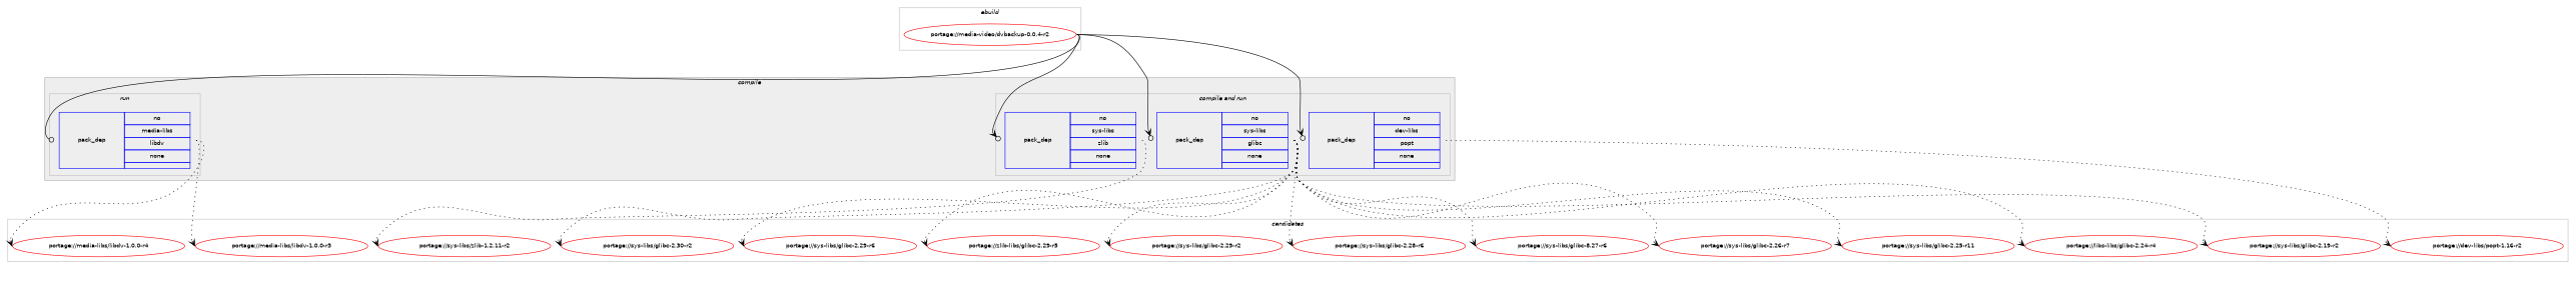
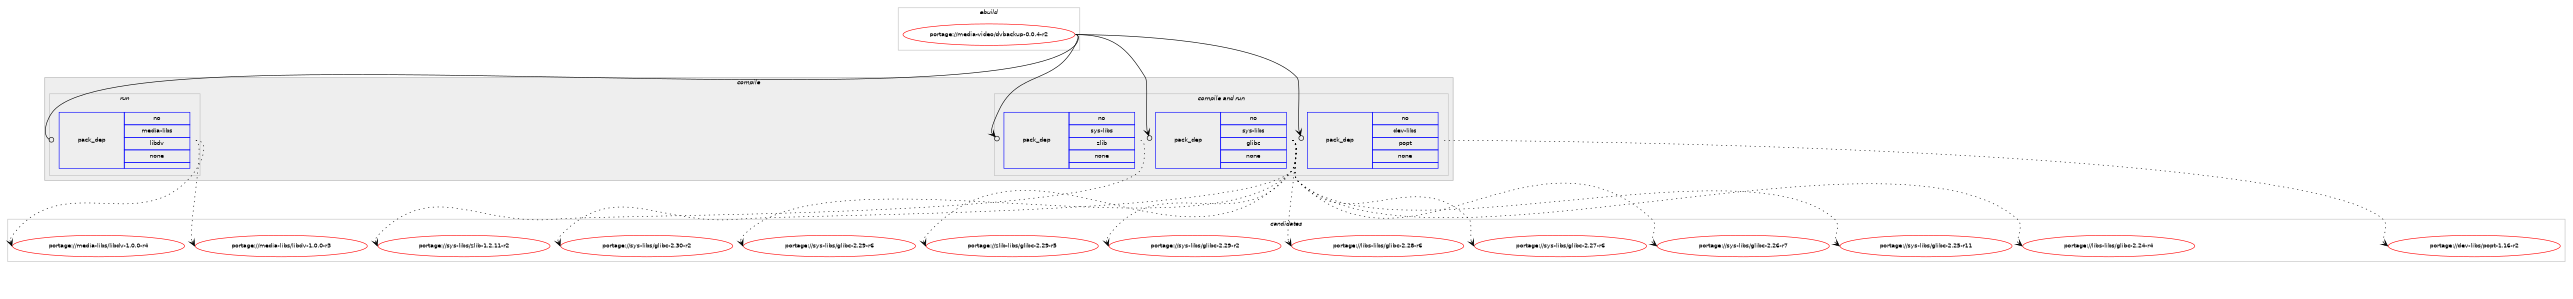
  digraph {
    compound=true
    concentrate=true
    fontname=Helvetica
    fontsize=10
    newrank=true
    rankdir=TB
    ranksep=1.5
    node [color=red fontname=Helvetica fontsize=10]
    edge [arrowhead=vee headport=w style=dotted tailport=e weight=100]
    n1 [label="portage://media-video/dvbackup-0.0.4-r2" width=4]
    n2 [color=blue label=<<TABLE BORDER="0" CELLBORDER="1" CELLSPACING="0" CELLPADDING="4" WIDTH="220"><TR><TD ROWSPAN="6" CELLPADDING="30">pack_dep</TD></TR><TR><TD WIDTH="110">no</TD></TR><TR><TD>dev-libs</TD></TR><TR><TD>popt</TD></TR><TR><TD>none</TD></TR><TR><TD></TD></TR></TABLE>> shape=none]
    n3 [color=blue label=<<TABLE BORDER="0" CELLBORDER="1" CELLSPACING="0" CELLPADDING="4" WIDTH="220"><TR><TD ROWSPAN="6" CELLPADDING="30">pack_dep</TD></TR><TR><TD WIDTH="110">no</TD></TR><TR><TD>sys-libs</TD></TR><TR><TD>glibc</TD></TR><TR><TD>none</TD></TR><TR><TD></TD></TR></TABLE>> shape=none]
    n4 [color=blue label=<<TABLE BORDER="0" CELLBORDER="1" CELLSPACING="0" CELLPADDING="4" WIDTH="220"><TR><TD ROWSPAN="6" CELLPADDING="30">pack_dep</TD></TR><TR><TD WIDTH="110">no</TD></TR><TR><TD>sys-libs</TD></TR><TR><TD>zlib</TD></TR><TR><TD>none</TD></TR><TR><TD></TD></TR></TABLE>> shape=none]
    n5 [color=blue label=<<TABLE BORDER="0" CELLBORDER="1" CELLSPACING="0" CELLPADDING="4" WIDTH="220"><TR><TD ROWSPAN="6" CELLPADDING="30">pack_dep</TD></TR><TR><TD WIDTH="110">no</TD></TR><TR><TD>media-libs</TD></TR><TR><TD>libdv</TD></TR><TR><TD>none</TD></TR><TR><TD></TD></TR></TABLE>> shape=none]
    n6 [label="portage://dev-libs/popt-1.16-r2" width=4]
-   n7 [label="portage://sys-libs/glibc-2.19-r2" width=4]
    n8 [label="portage://libs-libs/glibc-2.24-r4" width=4]
    n9 [label="portage://sys-libs/glibc-2.25-r11" width=4]
    n10 [label="portage://sys-libs/glibc-2.26-r7" width=4]
-   n11 [label="portage://sys-libs/glibc-8.27-r6" width=4]
-   n12 [label="portage://sys-libs/glibc-2.28-r6" width=4]
+   n11 [label="portage://sys-libs/glibc-2.27-r6" width=4]
+   n12 [label="portage://libs-libs/glibc-2.28-r6" width=4]
    n13 [label="portage://sys-libs/glibc-2.29-r2" width=4]
    n14 [label="portage://zlib-libs/glibc-2.29-r5" width=4]
    n15 [label="portage://sys-libs/glibc-2.29-r6" width=4]
    n16 [label="portage://sys-libs/glibc-2.30-r2" width=4]
    n17 [label="portage://sys-libs/zlib-1.2.11-r2" width=4]
    n18 [label="portage://media-libs/libdv-1.0.0-r3" width=4]
    n19 [label="portage://media-libs/libdv-1.0.0-r4" width=4]
    subgraph cluster_1 {
      color=gray
      label=<<i>ebuild</i>>
      rank=same
      n1
    }
    subgraph cluster_2 {
      color=gray
      label=<<i>dependencies</i>>
      subgraph cluster_3 {
        color=gray
        fillcolor="#eeeeee"
        label=<<i>compile</i>>
        style=filled
      }
      subgraph cluster_4 {
        color=gray
        fillcolor="#eeeeee"
        label=<<i>compile and run</i>>
        style=filled
        subgraph sub_5 {
          color=gray
          fillcolor="#eeeeee"
          label=<<i>compile and run</i>>
          style=filled
          n2
        }
        subgraph sub_6 {
          color=gray
          fillcolor="#eeeeee"
          label=<<i>compile and run</i>>
          style=filled
          n3
        }
        subgraph sub_7 {
          color=gray
          fillcolor="#eeeeee"
          label=<<i>compile and run</i>>
          style=filled
          n4
        }
      }
      subgraph cluster_8 {
        color=gray
        fillcolor="#eeeeee"
        label=<<i>run</i>>
        style=filled
        subgraph sub_9 {
          color=gray
          fillcolor="#eeeeee"
          label=<<i>run</i>>
          style=filled
          n5
        }
      }
    }
    subgraph cluster_10 {
      color=gray
      label=<<i>candidates</i>>
      rank=same
      subgraph sub_11 {
        color=black
        label=<<i>candidates</i>>
        nodesep=1
        rank=same
        n6
      }
      subgraph sub_12 {
        color=black
        label=<<i>candidates</i>>
        nodesep=1
        rank=same
-       n7
        n8
        n9
        n10
        n11
        n12
        n13
        n14
        n15
        n16
      }
      subgraph sub_13 {
        color=black
        label=<<i>candidates</i>>
        nodesep=1
        rank=same
        n17
      }
      subgraph sub_14 {
        color=black
        label=<<i>candidates</i>>
        nodesep=1
        rank=same
        n18
        n19
      }
    }
    n1 -> n2 [arrowhead=odotvee style=solid weight=20]
    n1 -> n3 [arrowhead=odotvee style=solid weight=20]
    n1 -> n4 [arrowhead=odotvee style=solid weight=20]
    n1 -> n5 [arrowhead=odot style=solid weight=20]
    n2 -> n6
-   n3 -> n7
    n3 -> n8
    n3 -> n9
    n3 -> n10
    n3 -> n11
    n3 -> n12
    n3 -> n13
    n3 -> n14
    n3 -> n15
    n3 -> n16
    n4 -> n17
    n5 -> n18
    n5 -> n19
  }
